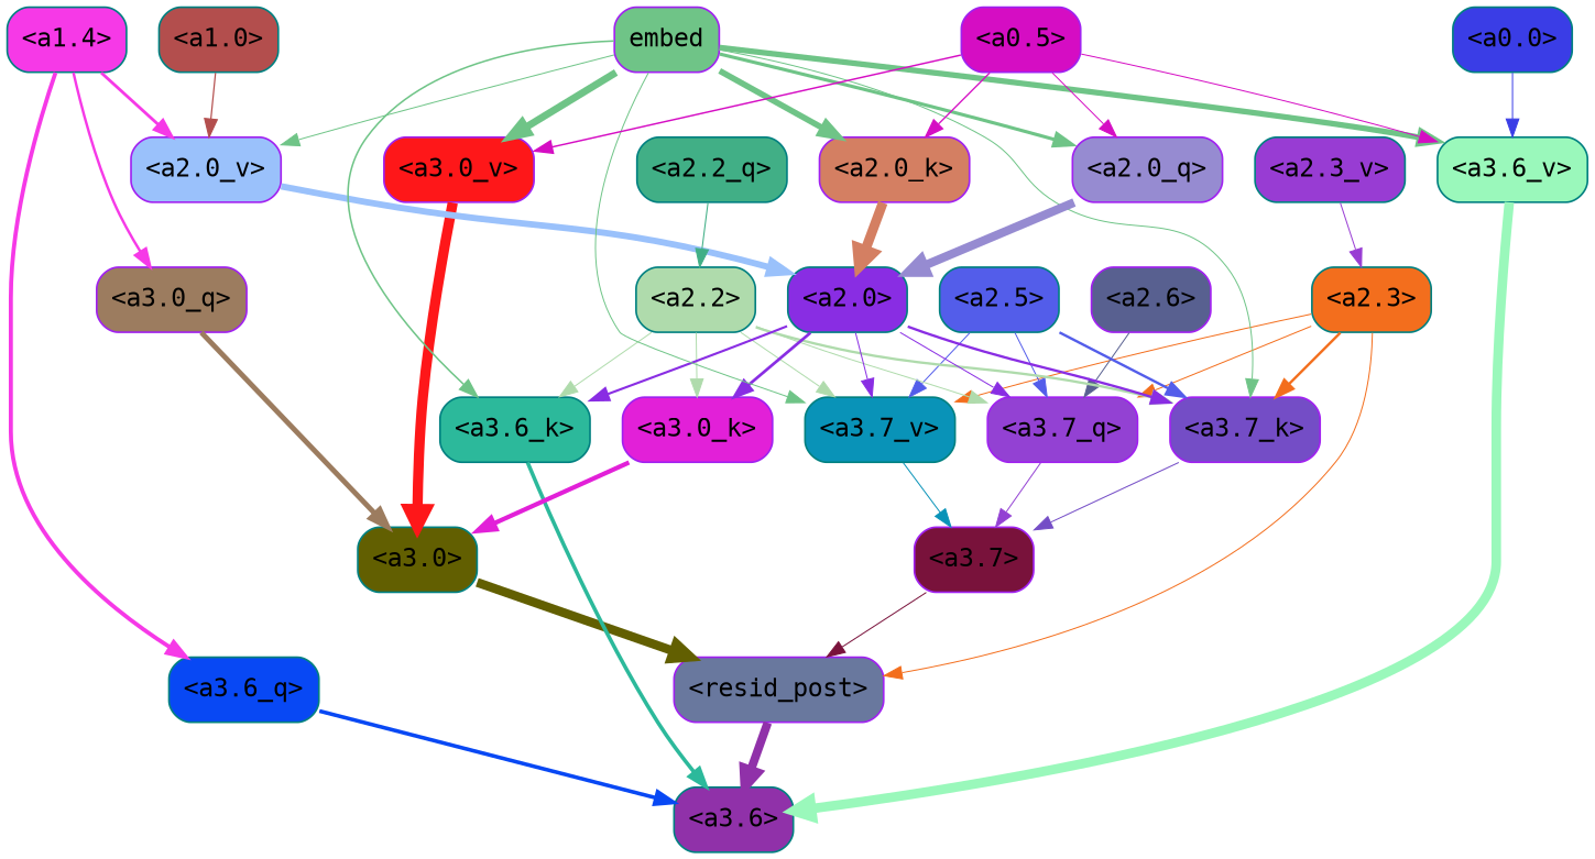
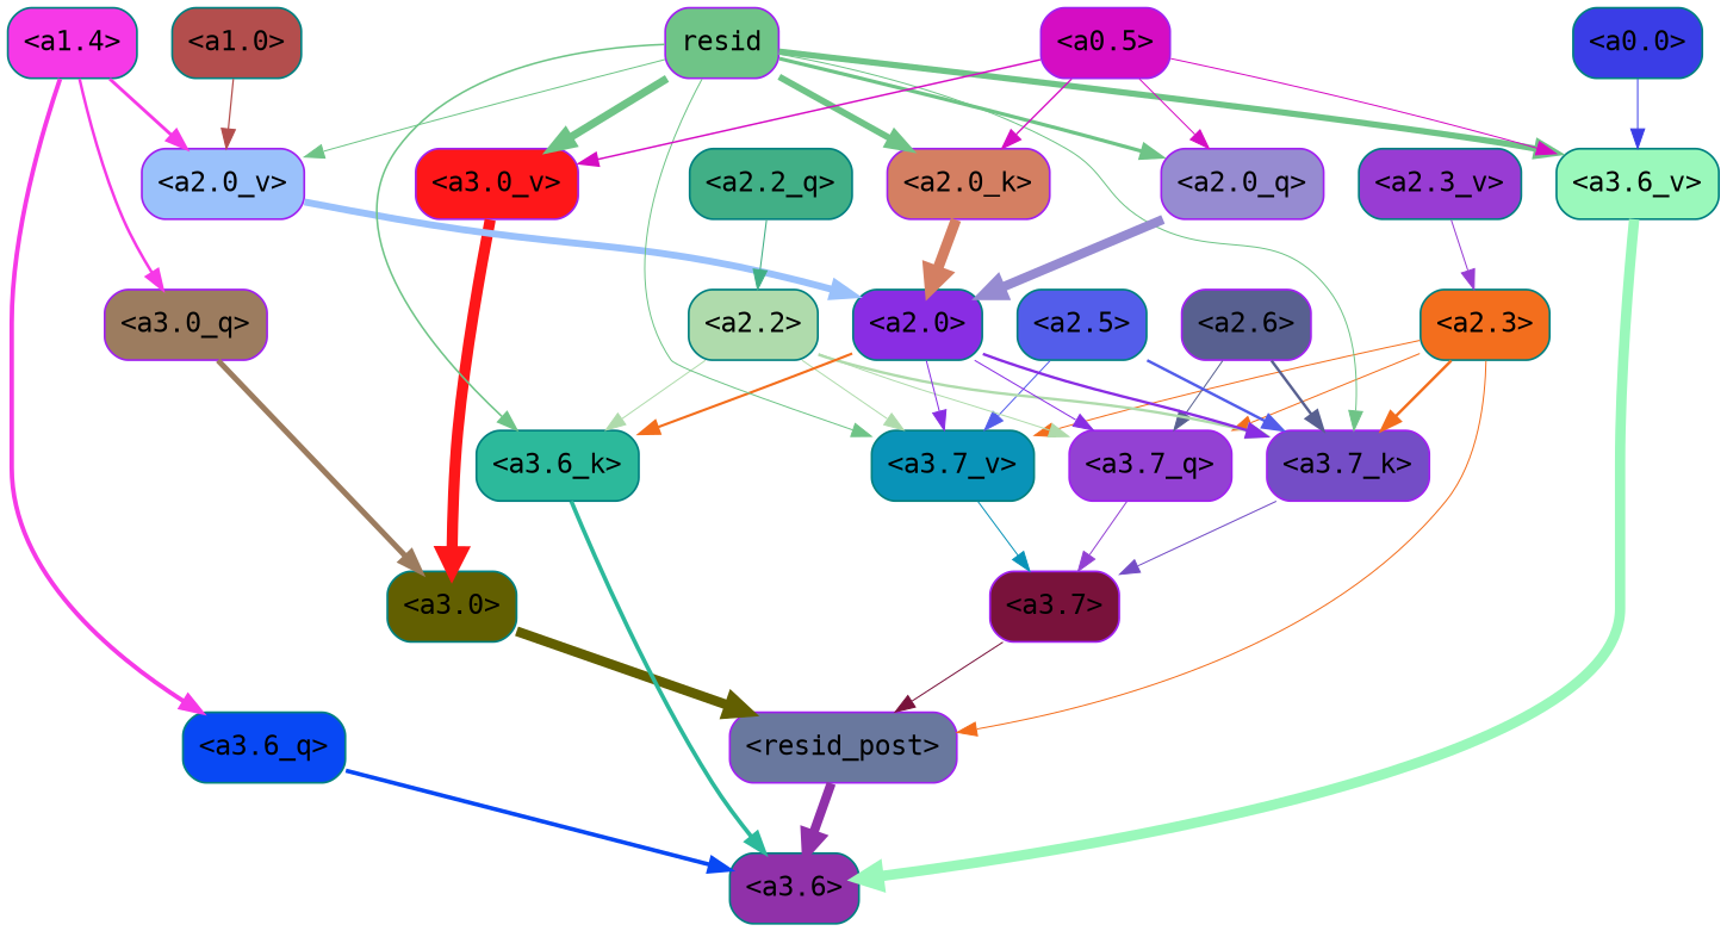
  strict digraph {
    fontname="DejaVu Sans Mono"
    splines=true
    node [color=teal fontname="DejaVu Sans Mono" shape=box style="filled, rounded"]
    edge [color="#6fc487" fontname="DejaVu Sans Mono" penwidth=0.6]
    "<a3.7>" [color=purple fillcolor="#79123b"]
    "<resid_post>" [color=purple fillcolor="#69789e"]
    "<a3.6>" [fillcolor="#9031a9"]
    "<a3.0>" [fillcolor="#625f01"]
    "<a2.3>" [fillcolor="#f36e1d"]
    "<a3.7_q>" [color=purple fillcolor="#9341d3"]
    "<a3.7_k>" [color=purple fillcolor="#744dc6"]
    "<a3.7_v>" [fillcolor="#0993b8"]
    "<a3.6_q>" [fillcolor="#0848f4"]
    "<a3.0_q>" [color=purple fillcolor="#9c7c5f"]
    "<a3.6_k>" [fillcolor="#2cb99b"]
-   "<a3.0_k>" [color=purple fillcolor="#e220d8"]
    "<a3.6_v>" [fillcolor="#9af8bb"]
    "<a3.0_v>" [color=purple fillcolor="#fe1719"]
    "<a2.6>" [color=purple fillcolor="#586090"]
    "<a2.5>" [fillcolor="#535dea"]
    "<a2.2>" [fillcolor="#afdbac"]
    "<a2.0>" [fillcolor="#892de3"]
    "<a1.4>" [fillcolor="#f639e7"]
    "<a2.0_v>" [color=purple fillcolor="#9ac1fb"]
-   embed [color=purple fillcolor="#6fc487"]
+   embed [color=purple fillcolor="#6fc487" label=resid]
    "<a2.0_q>" [color=purple fillcolor="#968bd1"]
    "<a2.0_k>" [color=purple fillcolor="#d47f62"]
    "<a0.5>" [color=purple fillcolor="#d50dc3"]
    "<a0.0>" [fillcolor="#3a3de6"]
    "<a2.2_q>" [fillcolor="#41af86"]
    "<a2.3_v>" [fillcolor="#983cd3"]
    "<a1.0>" [fillcolor="#b34e4d"]
    "<a3.7>" -> "<resid_post>" [color="#79123b"]
    "<resid_post>" -> "<a3.6>" [color="#9031a9" penwidth=4.749041676521301]
    "<a3.0>" -> "<resid_post>" [color="#625f01" penwidth=5.004215121269226]
    "<a2.3>" -> "<resid_post>" [color="#f36e1d"]
    "<a2.3>" -> "<a3.7_q>" [color="#f36e1d"]
    "<a2.3>" -> "<a3.7_k>" [color="#f36e1d" penwidth=1.4391854107379913]
    "<a2.3>" -> "<a3.7_v>" [color="#f36e1d"]
    "<a3.7_q>" -> "<a3.7>" [color="#9341d3"]
    "<a3.7_k>" -> "<a3.7>" [color="#744dc6"]
    "<a3.7_v>" -> "<a3.7>" [color="#0993b8"]
    "<a3.6_q>" -> "<a3.6>" [color="#0848f4" penwidth=2.160832464694977]
    "<a3.0_q>" -> "<a3.0>" [color="#9c7c5f" penwidth=2.870753765106201]
    "<a3.6_k>" -> "<a3.6>" [color="#2cb99b" penwidth=2.13908451795578]
-   "<a3.0_k>" -> "<a3.0>" [color="#e220d8" penwidth=2.520303964614868]
    "<a3.6_v>" -> "<a3.6>" [color="#9af8bb" penwidth=5.297133803367615]
    "<a3.0_v>" -> "<a3.0>" [color="#fe1719" penwidth=5.680712580680847]
    "<a2.6>" -> "<a3.7_q>" [color="#586090"]
-   "<a2.5>" -> "<a3.7_q>" [color="#535dea"]
+   "<a2.6>" -> "<a3.7_k>" [color="#586090" penwidth=1.4180794060230255]
    "<a2.5>" -> "<a3.7_k>" [color="#535dea" penwidth=1.4281435310840607]
    "<a2.5>" -> "<a3.7_v>" [color="#535dea"]
    "<a2.2>" -> "<a3.7_q>" [color="#afdbac"]
    "<a2.2>" -> "<a3.7_k>" [color="#afdbac" penwidth=1.3982512056827545]
    "<a2.2>" -> "<a3.7_v>" [color="#afdbac"]
    "<a2.2>" -> "<a3.6_k>" [color="#afdbac"]
-   "<a2.2>" -> "<a3.0_k>" [color="#afdbac"]
    "<a2.0>" -> "<a3.7_q>" [color="#892de3"]
    "<a2.0>" -> "<a3.7_k>" [color="#892de3" penwidth=1.404832512140274]
    "<a2.0>" -> "<a3.7_v>" [color="#892de3"]
-   "<a2.0>" -> "<a3.6_k>" [color="#892de3" penwidth=1.2708758115768433]
-   "<a2.0>" -> "<a3.0_k>" [color="#892de3" penwidth=1.6207245588302612]
+   "<a2.0>" -> "<a3.6_k>" [color="#f36e1d" penwidth=1.2708758115768433]
    "<a1.4>" -> "<a3.6_q>" [color="#f639e7" penwidth=2.289449453353882]
    "<a1.4>" -> "<a3.0_q>" [color="#f639e7" penwidth=1.4600623846054077]
    "<a1.4>" -> "<a2.0_v>" [color="#f639e7" penwidth=1.676277220249176]
    "<a2.0_v>" -> "<a2.0>" [color="#9ac1fb" penwidth=3.56003999710083]
    embed -> "<a3.7_k>"
    embed -> "<a3.7_v>"
    embed -> "<a3.6_k>" [penwidth=0.9291638135910034]
    embed -> "<a3.6_v>" [penwidth=3.1808209121227264]
    embed -> "<a3.0_v>" [penwidth=4.036660343408585]
    embed -> "<a2.0_v>"
    embed -> "<a2.0_q>" [penwidth=1.8821641206741333]
    embed -> "<a2.0_k>" [penwidth=3.3375256061553955]
    "<a2.0_q>" -> "<a2.0>" [color="#968bd1" penwidth=4.795779317617416]
    "<a2.0_k>" -> "<a2.0>" [color="#d47f62" penwidth=5.401692286133766]
    "<a0.5>" -> "<a3.6_v>" [color="#d50dc3"]
    "<a0.5>" -> "<a3.0_v>" [color="#d50dc3" penwidth=0.8798569142818451]
    "<a0.5>" -> "<a2.0_q>" [color="#d50dc3"]
    "<a0.5>" -> "<a2.0_k>" [color="#d50dc3" penwidth=0.7782440185546875]
    "<a0.0>" -> "<a3.6_v>" [color="#3a3de6"]
    "<a2.2_q>" -> "<a2.2>" [color="#41af86" penwidth=0.6392357051372528]
    "<a2.3_v>" -> "<a2.3>" [color="#983cd3"]
    "<a1.0>" -> "<a2.0_v>" [color="#b34e4d" penwidth=0.7355214953422546]
  }
